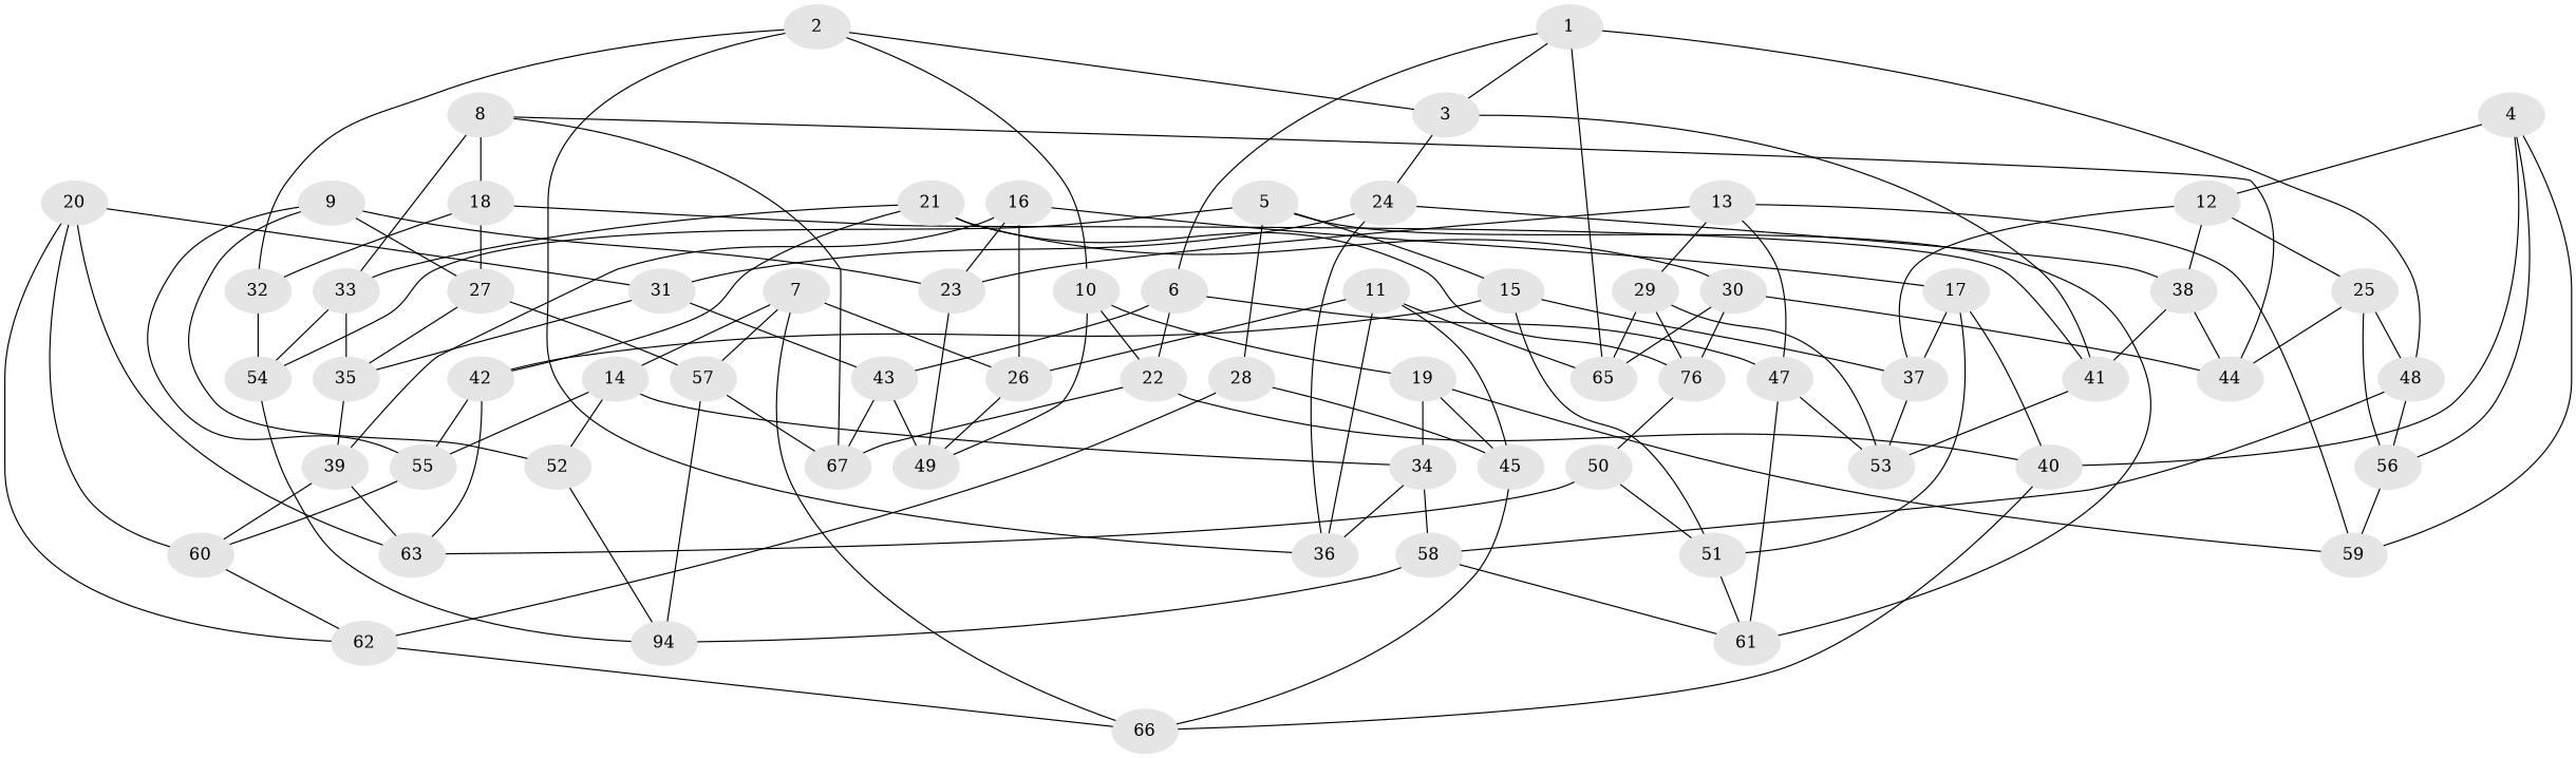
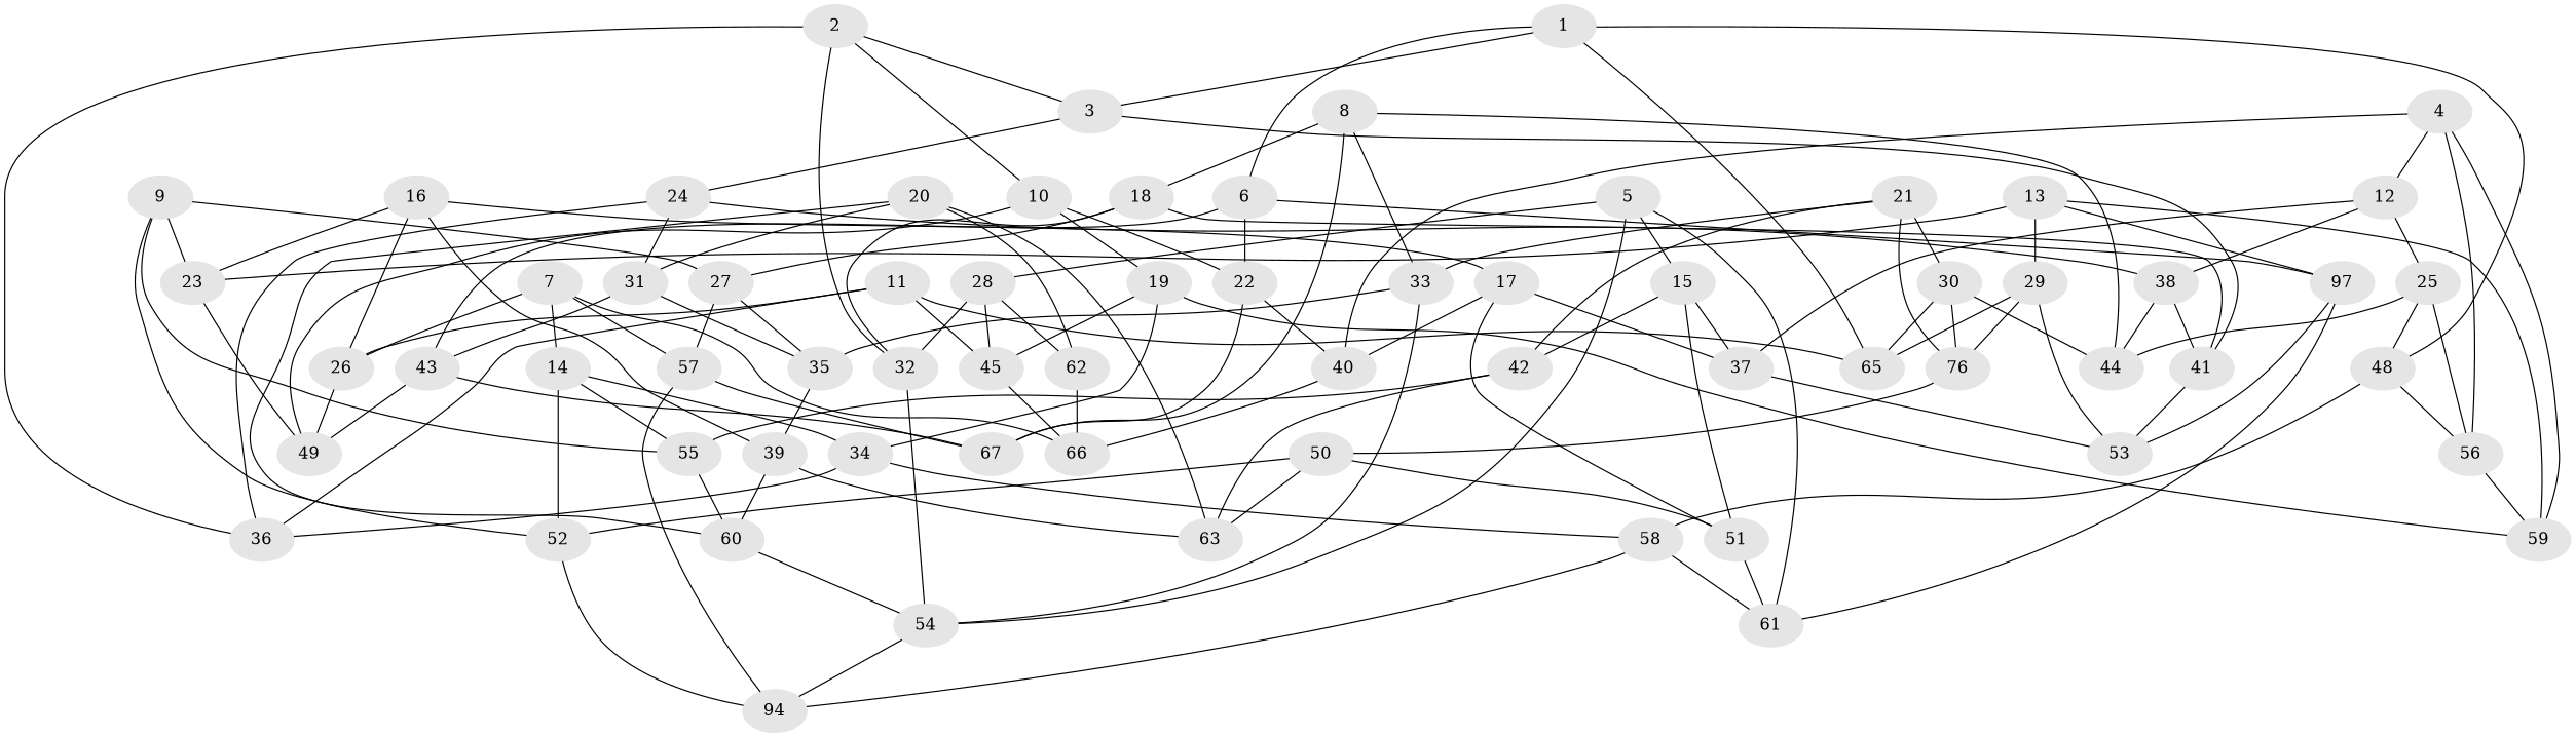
  graph {
    node [color=gray90 style=filled]
    1
    3
    6
    48
    65
    24
    41
    22
    43
-   47
+   47 [label=97]
    56
    58
    2
    10
    32
    36
    19
    49
    54
    38
    31
    53
    4
    12
    40
    59
    25
    37
    66
    5
    15
    28
    61
    42
    51
    45
    62
    n38 [label=94]
    67
    7
    14
    26
    57
    52
    55
    34
    8
    18
    33
    44
    27
    35
    9
    23
    60
    11
    13
    29
    n59 [label=76]
    63
    16
    17
    39
    20
    21
    30
    50
    1 -- 3
    1 -- 6
    1 -- 48
    1 -- 65
    3 -- 24
    3 -- 41
    6 -- 22
    6 -- 43
    6 -- 47
    48 -- 56
    48 -- 58
    24 -- 36
    24 -- 38
    24 -- 31
    41 -- 53
    22 -- 40
    22 -- 67
    43 -- 49
    43 -- 67
    47 -- 53
    47 -- 61
    56 -- 59
    58 -- 61
    58 -- n38
    2 -- 3
    2 -- 10
    2 -- 32
    2 -- 36
    10 -- 22
    10 -- 19
    10 -- 49
    32 -- 54
    19 -- 59
    19 -- 45
    19 -- 34
    54 -- n38
    38 -- 41
    38 -- 44
    31 -- 43
    31 -- 35
    4 -- 56
    4 -- 12
    4 -- 40
    4 -- 59
    12 -- 38
    12 -- 25
    12 -- 37
    40 -- 66
    25 -- 48
    25 -- 56
    25 -- 44
    37 -- 53
    5 -- 54
    5 -- 15
    5 -- 28
    5 -- 61
    15 -- 37
    15 -- 42
    15 -- 51
+   28 -- 32
    28 -- 45
    28 -- 62
    42 -- 55
    42 -- 63
    51 -- 61
    45 -- 66
    62 -- 66
    7 -- 66
    7 -- 14
    7 -- 26
    7 -- 57
    14 -- 52
    14 -- 55
    14 -- 34
    26 -- 49
    57 -- n38
    57 -- 67
    52 -- n38
    55 -- 60
    34 -- 58
    34 -- 36
    8 -- 67
    8 -- 18
    8 -- 33
    8 -- 44
    18 -- 41
    18 -- 32
    18 -- 27
    33 -- 54
    33 -- 35
    27 -- 57
    27 -- 35
    35 -- 39
    9 -- 52
    9 -- 55
    9 -- 27
    9 -- 23
    23 -- 49
-   60 -- 62
+   60 -- 54
    11 -- 65
    11 -- 36
    11 -- 45
    11 -- 26
    13 -- 47
    13 -- 59
    13 -- 23
    13 -- 29
    29 -- 65
    29 -- 53
    29 -- n59
    n59 -- 50
    16 -- 26
    16 -- 23
    16 -- 17
    16 -- 39
    17 -- 40
    17 -- 37
    17 -- 51
    39 -- 60
    39 -- 63
    20 -- 31
    20 -- 62
    20 -- 60
    20 -- 63
    21 -- 42
    21 -- 33
    21 -- n59
    21 -- 30
    30 -- 65
    30 -- 44
    30 -- n59
    50 -- 51
+   50 -- 52
    50 -- 63
  }
